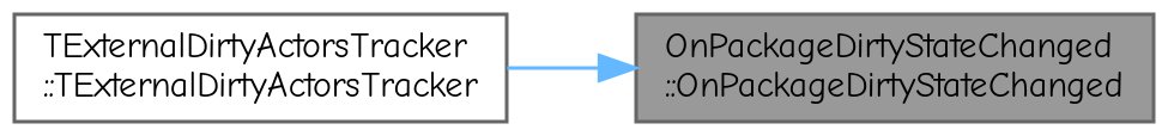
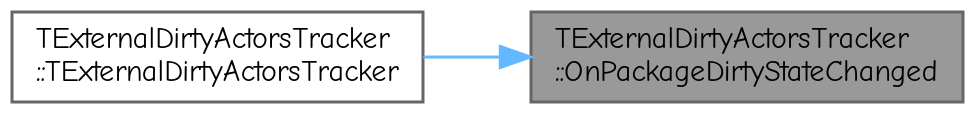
  digraph {
    rankdir=RL
    fontname="Comic Neue"
    node [fontname="Comic Neue" fontsize=10 shape=box style=filled]
-   n1 [color=gray40 fillcolor=grey60 fontcolor=black height=0.2 label="OnPackageDirtyStateChanged\l::OnPackageDirtyStateChanged" width=0.4]
+   n1 [color=gray40 fillcolor=grey60 fontcolor=black height=0.2 label="TExternalDirtyActorsTracker\l::OnPackageDirtyStateChanged" width=0.4]
    n2 [color=grey40 fillcolor=white height=0.2 label="TExternalDirtyActorsTracker\l::TExternalDirtyActorsTracker" width=0.4]
    n1 -> n2 [color=steelblue1 dir=back fontname="Comic Neue" fontsize=10 labelfontname=Helvetica labelfontsize=10 style=solid]
  }
